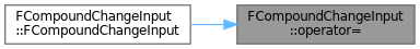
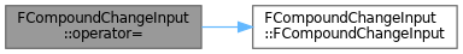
  digraph {
    rankdir=LR
    node [fontname=Helvetica fontsize=10 shape=box style=filled]
    n1 [color=gray40 fillcolor=grey60 fontcolor=black height=0.2 label="FCompoundChangeInput\l::operator=" width=0.4]
    n2 [color=grey40 fillcolor=white height=0.2 label="FCompoundChangeInput\l::FCompoundChangeInput" width=0.4]
-   n2 -> n1 [color=steelblue1 fontname=Helvetica fontsize=10 labelfontname=Helvetica labelfontsize=10 style=solid]
+   n1 -> n2 [color=steelblue1 fontname=Helvetica fontsize=10 labelfontname=Helvetica labelfontsize=10 style=solid]
  }
